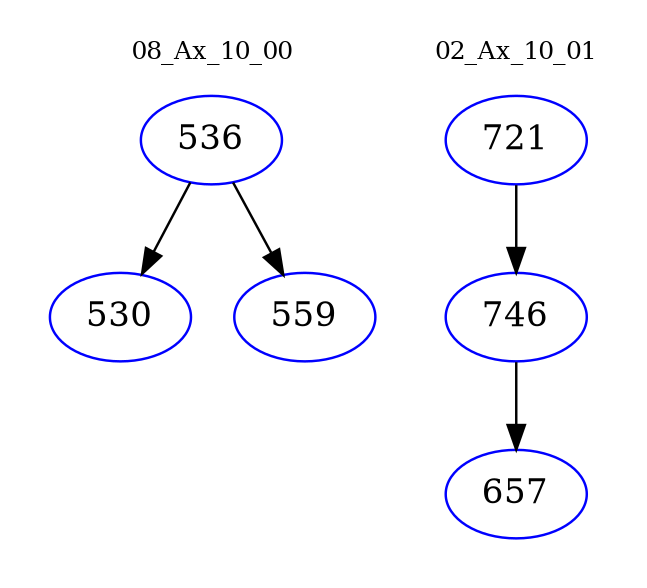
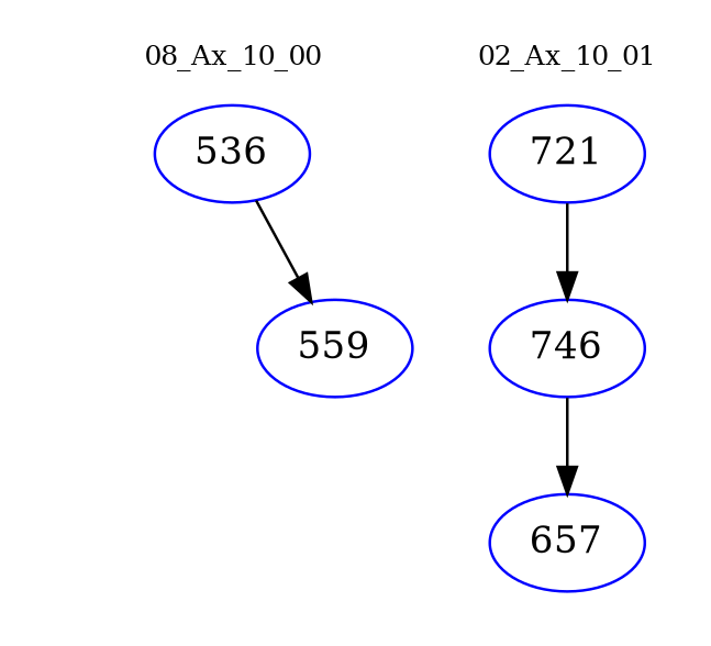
  digraph {
    node [color=blue]
    edge [color=black]
    n1 [label=536]
-   n2 [label=530]
    n3 [label=559]
    n4 [label=746]
    n5 [label=721]
    n6 [label=657]
    subgraph cluster_1 {
      color=white
      fontsize=10
      label="08_Ax_10_00"
      n1
-     n2
      n3
    }
    subgraph cluster_2 {
      color=white
      fontsize=10
      label="02_Ax_10_01"
      n4
      n5
      n6
    }
-   n1 -> n2
    n1 -> n3
    n4 -> n6
    n5 -> n4
  }
